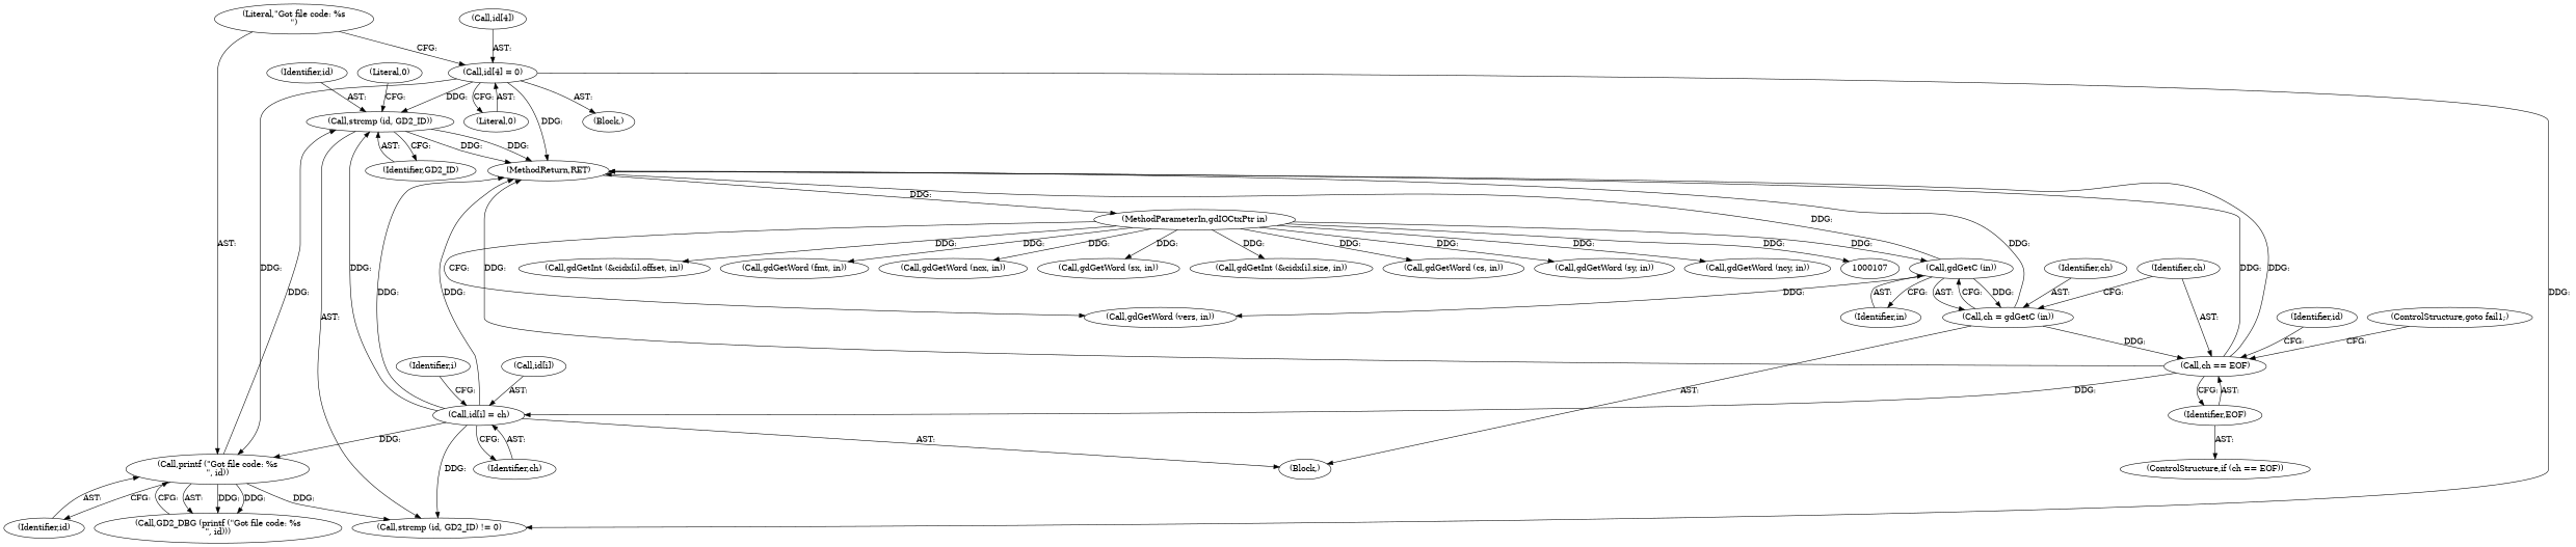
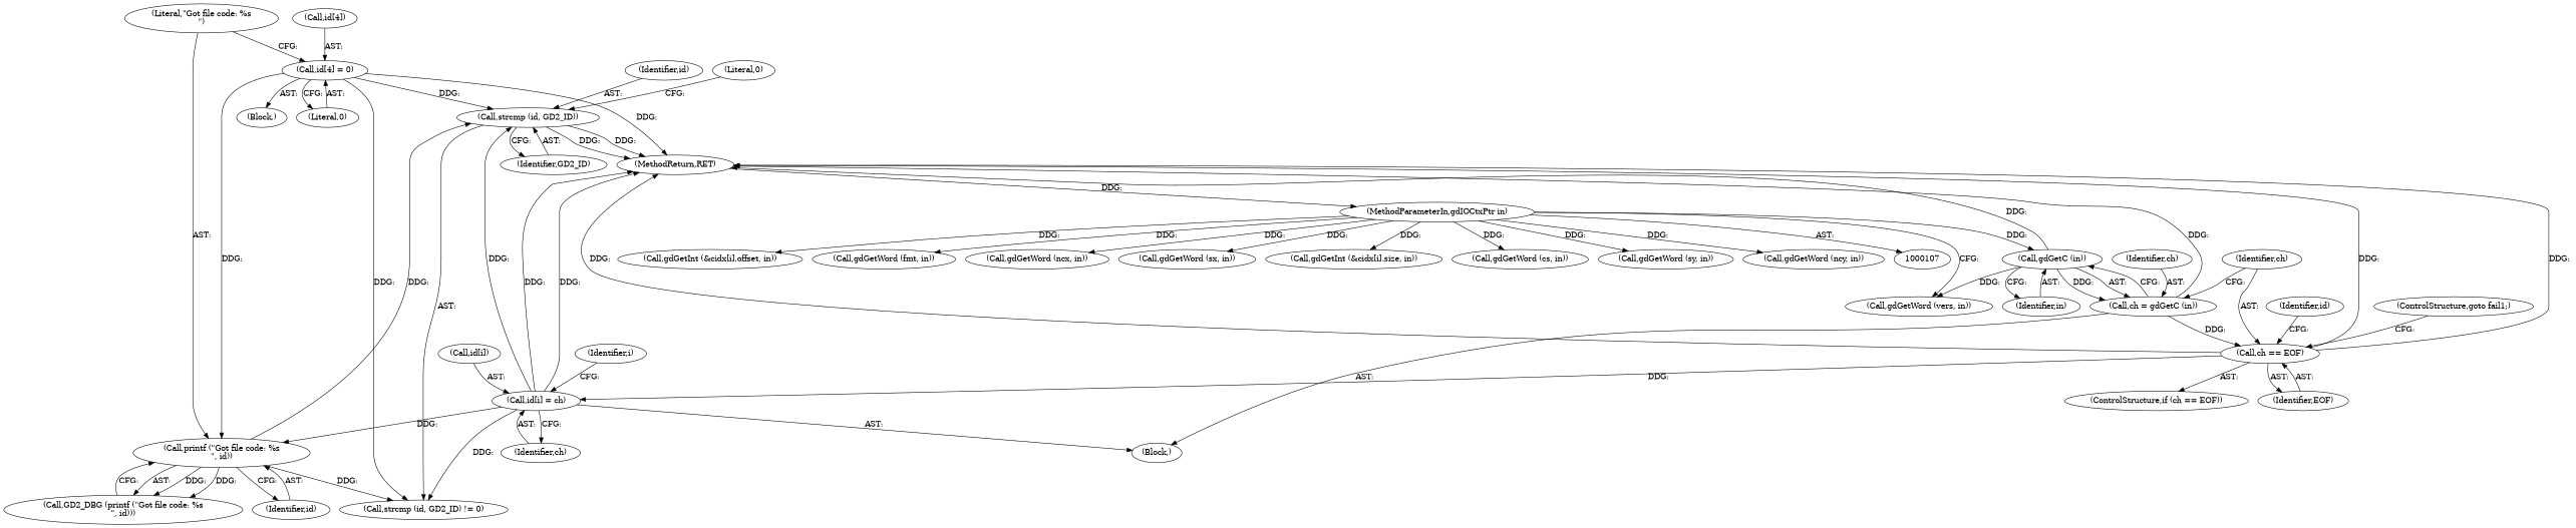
  digraph {
    n1 [label="(Call,strcmp (id, GD2_ID))"]
    n2 [label="(Call,strcmp (id, GD2_ID) != 0)"]
    n3 [label="(MethodReturn,RET)"]
    n4 [label="(Identifier,GD2_ID)"]
    n5 [label="(MethodParameterIn,gdIOCtxPtr in)"]
    n6 [label="(Call,printf (\"Got file code: %s\n\", id))"]
    n7 [label="(Identifier,id)"]
    n8 [label="(Call,GD2_DBG (printf (\"Got file code: %s\n\", id)))"]
    n9 [label="(Call,id[i] = ch)"]
    n10 [label="(Identifier,ch)"]
    n11 [label="(Block,)"]
    n12 [label="(Call,ch == EOF)"]
    n13 [label="(Identifier,EOF)"]
    n14 [label="(ControlStructure,if (ch == EOF))"]
    n15 [label="(Call,ch = gdGetC (in))"]
    n16 [label="(Call,gdGetC (in))"]
    n17 [label="(Call,gdGetWord (vers, in))"]
    n18 [label="(Identifier,in)"]
    n19 [label="(Call,gdGetInt (&cidx[i].offset, in))"]
    n20 [label="(Call,gdGetWord (fmt, in))"]
    n21 [label="(Call,gdGetWord (ncx, in))"]
    n22 [label="(Call,gdGetWord (sx, in))"]
    n23 [label="(Call,gdGetInt (&cidx[i].size, in))"]
    n24 [label="(Call,gdGetWord (cs, in))"]
    n25 [label="(Call,gdGetWord (sy, in))"]
    n26 [label="(Call,gdGetWord (ncy, in))"]
    1000107
    n28 [label="(Call,id[4] = 0)"]
    n29 [label="(Block,)"]
    n30 [label="(Literal,0)"]
    n31 [label="(Identifier,i)"]
    n32 [label="(Call,id[i])"]
    n33 [label="(Identifier,ch)"]
    n34 [label="(Identifier,id)"]
    n35 [label="(Literal,0)"]
    n36 [label="(Literal,\"Got file code: %s\n\")"]
    n37 [label="(Identifier,ch)"]
    n38 [label="(Call,id[4])"]
    n39 [label="(Identifier,id)"]
    n40 [label="(ControlStructure,goto fail1;)"]
    n1 -> n2 [label="AST: "]
    n1 -> n3 [label="DDG: "]
    n1 -> n3 [label="DDG: "]
    n1 -> n4 [label="CFG: "]
    n3 -> n5 [label="DDG: "]
    n4 -> n1 [label="AST: "]
    n5 -> n16 [label="DDG: "]
    n5 -> n17 [label="CFG: "]
    n5 -> n19 [label="DDG: "]
    n5 -> n20 [label="DDG: "]
    n5 -> n21 [label="DDG: "]
    n5 -> n22 [label="DDG: "]
    n5 -> n23 [label="DDG: "]
    n5 -> n24 [label="DDG: "]
    n5 -> n25 [label="DDG: "]
    n5 -> n26 [label="DDG: "]
-   n5 -> 1000107 [label="DDG: "]
+   n5 -> 1000107 [label="AST: "]
    n6 -> n1 [label="DDG: "]
    n6 -> n2 [label="DDG: "]
    n6 -> n7 [label="CFG: "]
    n6 -> n8 [label="AST: "]
    n6 -> n8 [label="DDG: "]
    n6 -> n8 [label="DDG: "]
    n7 -> n6 [label="AST: "]
    n8 -> n6 [label="CFG: "]
    n9 -> n1 [label="DDG: "]
    n9 -> n2 [label="DDG: "]
    n9 -> n3 [label="DDG: "]
    n9 -> n3 [label="DDG: "]
    n9 -> n6 [label="DDG: "]
    n9 -> n10 [label="CFG: "]
    n9 -> n11 [label="AST: "]
    n10 -> n9 [label="AST: "]
    n12 -> n3 [label="DDG: "]
    n12 -> n3 [label="DDG: "]
    n12 -> n3 [label="DDG: "]
    n12 -> n9 [label="DDG: "]
-   n12 -> n13 [label="CFG: "]
-   n13 -> n14 [label="AST: "]
+   n12 -> n13 [label="AST: "]
+   n12 -> n14 [label="AST: "]
    n13 -> n12 [label="AST: "]
    n15 -> n3 [label="DDG: "]
    n15 -> n11 [label="AST: "]
    n15 -> n12 [label="DDG: "]
    n15 -> n16 [label="CFG: "]
    n16 -> n3 [label="DDG: "]
    n16 -> n15 [label="AST: "]
    n16 -> n15 [label="DDG: "]
    n16 -> n17 [label="DDG: "]
    n16 -> n18 [label="CFG: "]
    n18 -> n16 [label="AST: "]
    n28 -> n1 [label="DDG: "]
    n28 -> n2 [label="DDG: "]
    n28 -> n3 [label="DDG: "]
    n28 -> n6 [label="DDG: "]
    n28 -> n29 [label="AST: "]
    n28 -> n30 [label="CFG: "]
    n30 -> n28 [label="AST: "]
    n31 -> n9 [label="CFG: "]
    n32 -> n9 [label="AST: "]
    n33 -> n15 [label="AST: "]
    n34 -> n12 [label="CFG: "]
    n35 -> n1 [label="CFG: "]
    n36 -> n6 [label="AST: "]
    n36 -> n28 [label="CFG: "]
    n37 -> n12 [label="AST: "]
    n37 -> n15 [label="CFG: "]
    n38 -> n28 [label="AST: "]
    n39 -> n1 [label="AST: "]
    n40 -> n12 [label="CFG: "]
  }
